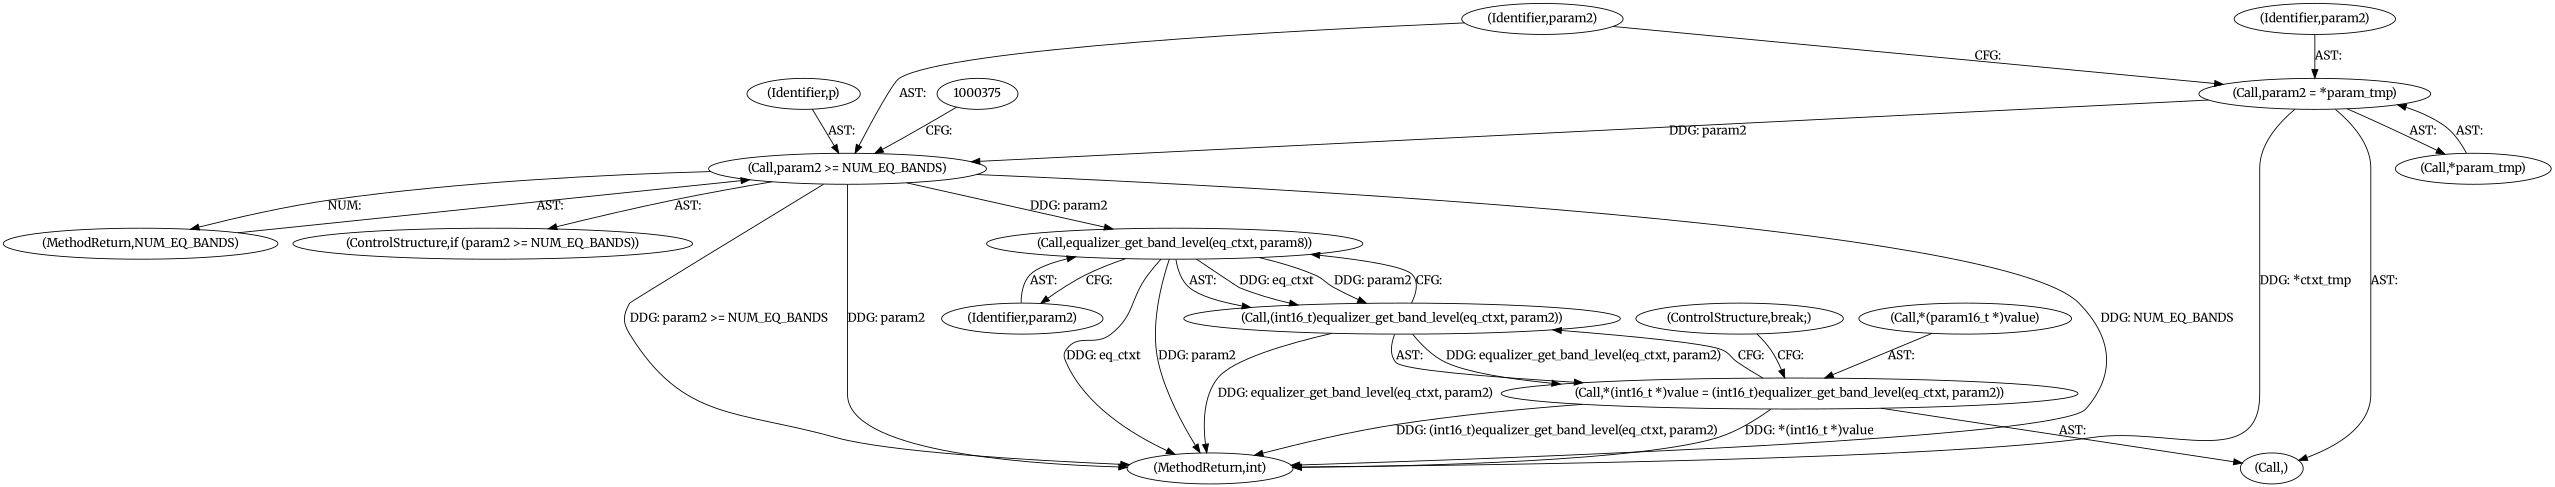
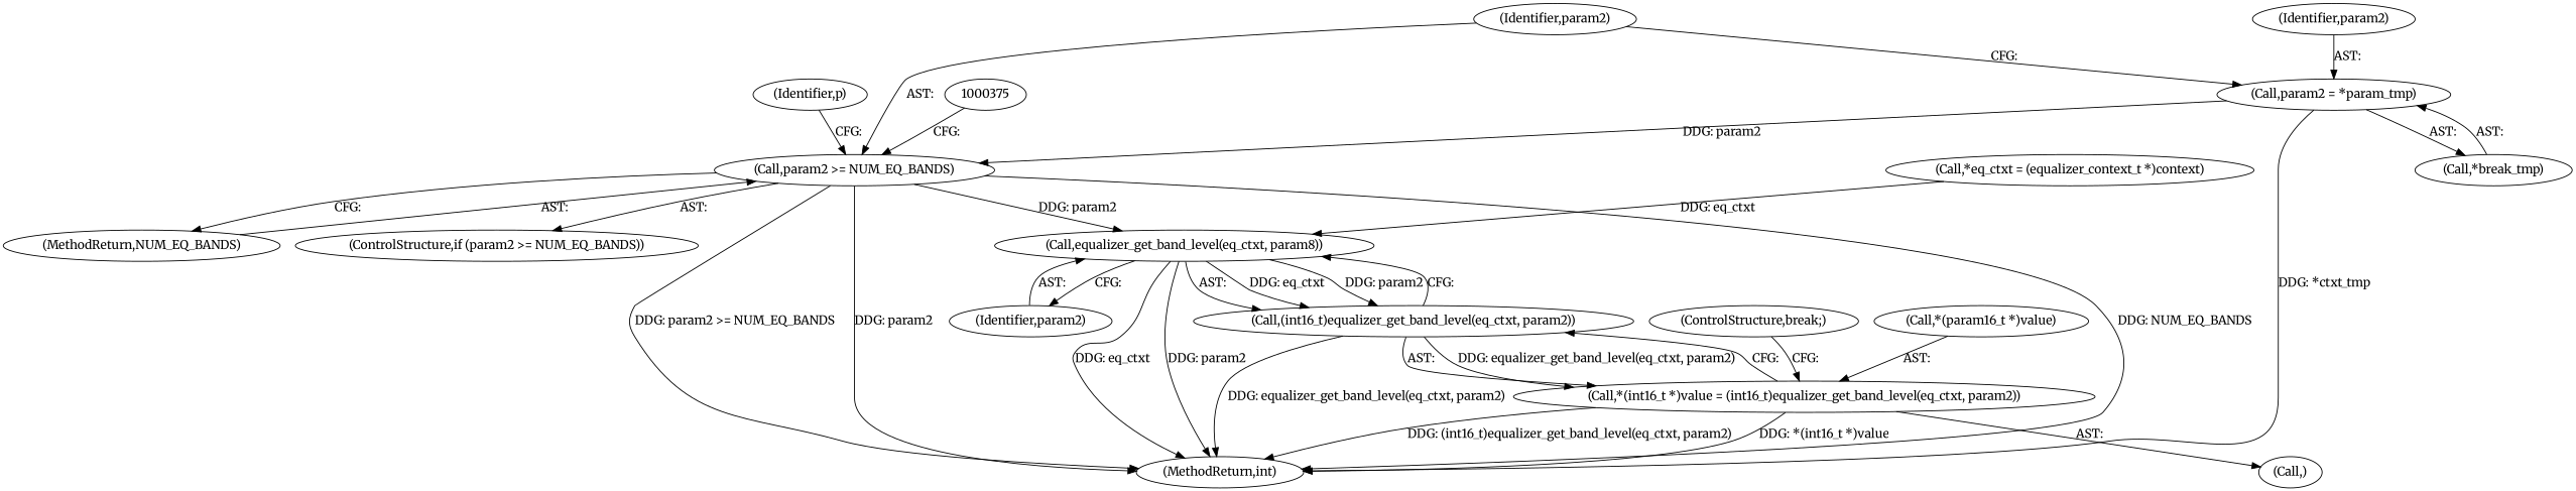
  digraph {
    fontname=Merriweather
    node [fontname=Merriweather]
    edge [fontname=Merriweather]
    n1 [label="(Call,param2 >= NUM_EQ_BANDS)"]
    n2 [label="(Call,equalizer_get_band_level(eq_ctxt, param8))"]
    n3 [label="(MethodReturn,int)"]
    n4 [label="(MethodReturn,NUM_EQ_BANDS)"]
    n5 [label="(ControlStructure,if (param2 >= NUM_EQ_BANDS))"]
    n6 [label="(Call,(int16_t)equalizer_get_band_level(eq_ctxt, param2))"]
    n7 [label="(Identifier,param2)"]
    n8 [label="(Call,param2 = *param_tmp)"]
-   n9 [label="(Call,*param_tmp)"]
+   n9 [label="(Call,*break_tmp)"]
    n10 [label="(Call,)"]
    n11 [label="(Call,*(int16_t *)value = (int16_t)equalizer_get_band_level(eq_ctxt, param2))"]
    n12 [label="(Identifier,p)"]
+   n13 [label="(Call,*eq_ctxt = (equalizer_context_t *)context)"]
    n14 [label="(ControlStructure,break;)"]
    n15 [label="(Identifier,param2)"]
    n16 [label="(Identifier,param2)"]
    n17 [label="(Call,*(param16_t *)value)"]
    1000375
    n1 -> n2 [label="DDG: param2"]
    n1 -> n3 [label="DDG: param2 >= NUM_EQ_BANDS"]
    n1 -> n3 [label="DDG: param2"]
    n1 -> n3 [label="DDG: NUM_EQ_BANDS"]
-   n1 -> n4 [label="NUM: "]
+   n1 -> n4 [label="CFG: "]
    n1 -> n5 [label="AST: "]
    n2 -> n3 [label="DDG: eq_ctxt"]
    n2 -> n3 [label="DDG: param2"]
    n2 -> n6 [label="AST: "]
    n2 -> n6 [label="DDG: eq_ctxt"]
    n2 -> n6 [label="DDG: param2"]
    n2 -> n7 [label="CFG: "]
    n4 -> n1 [label="AST: "]
    n6 -> n2 [label="CFG: "]
    n6 -> n3 [label="DDG: equalizer_get_band_level(eq_ctxt, param2)"]
    n6 -> n11 [label="AST: "]
    n6 -> n11 [label="DDG: equalizer_get_band_level(eq_ctxt, param2)"]
    n7 -> n2 [label="AST: "]
    n8 -> n1 [label="DDG: param2"]
    n8 -> n3 [label="DDG: *ctxt_tmp"]
    n8 -> n9 [label="AST: "]
-   n8 -> n10 [label="AST: "]
    n9 -> n8 [label="AST: "]
    n11 -> n3 [label="DDG: (int16_t)equalizer_get_band_level(eq_ctxt, param2)"]
    n11 -> n3 [label="DDG: *(int16_t *)value"]
    n11 -> n6 [label="CFG: "]
    n11 -> n10 [label="AST: "]
-   n12 -> n1 [label="AST: "]
+   n12 -> n1 [label="CFG: "]
+   n13 -> n2 [label="DDG: eq_ctxt"]
    n14 -> n11 [label="CFG: "]
    n15 -> n1 [label="AST: "]
    n15 -> n8 [label="CFG: "]
    n16 -> n8 [label="AST: "]
    n17 -> n11 [label="AST: "]
    1000375 -> n1 [label="CFG: "]
  }
